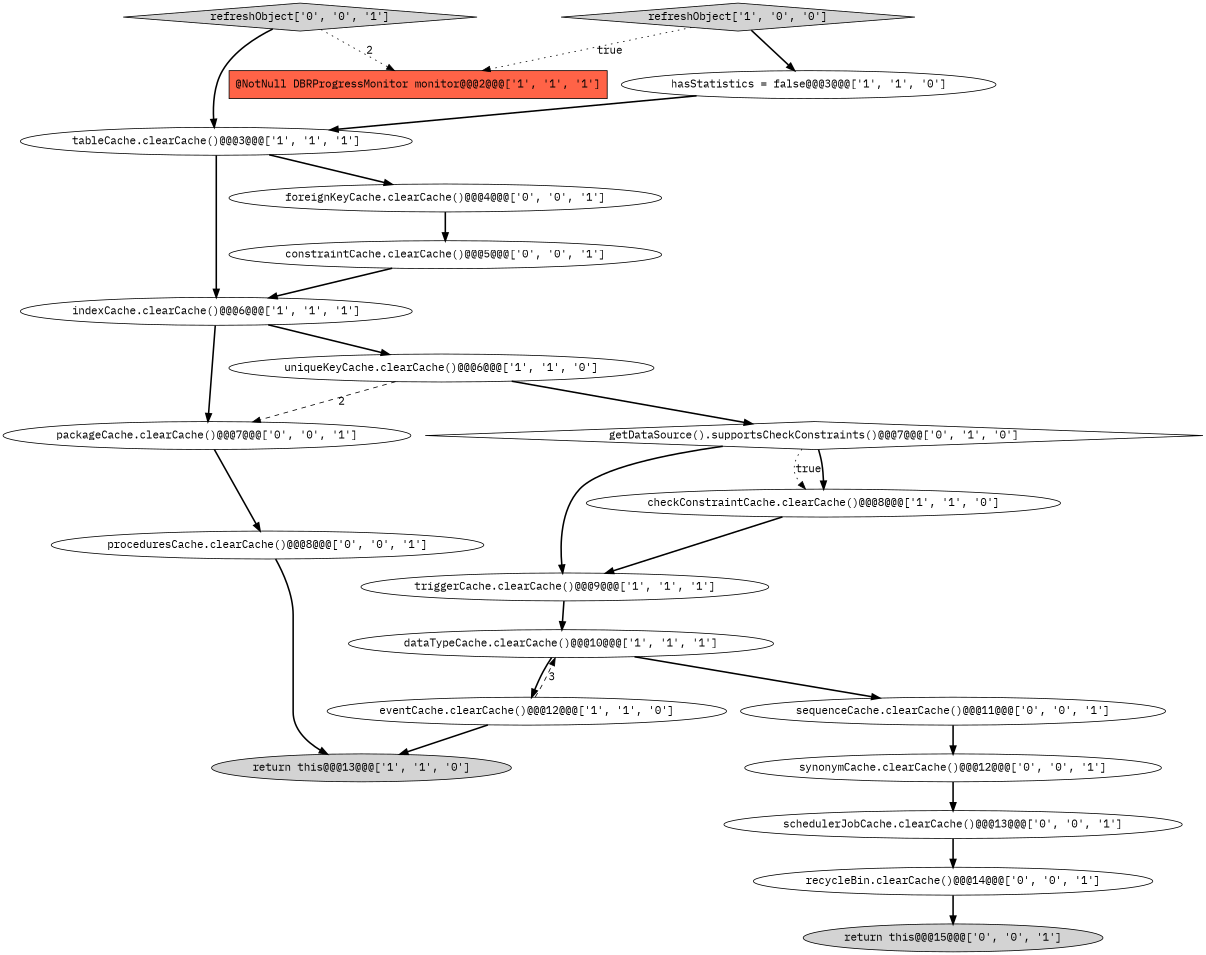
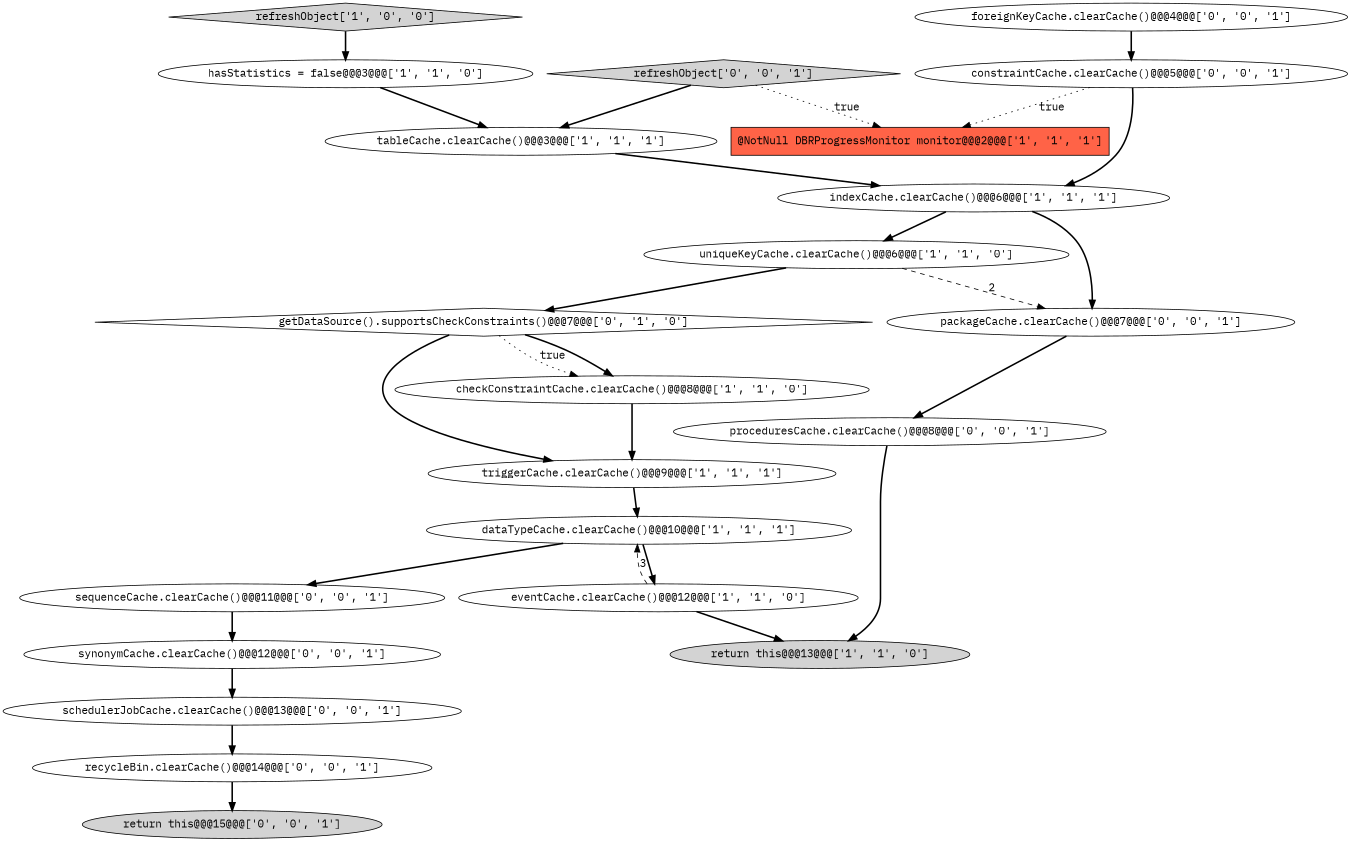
  digraph {
    fontname="IBM Plex Mono"
    node [fillcolor=white fontname="IBM Plex Mono" shape=ellipse style=filled]
    edge [fontname="IBM Plex Mono" style=bold]
    n1 [fillcolor=lightgray label="refreshObject['0', '0', '1']" shape=diamond]
    n2 [fillcolor=tomato label="@NotNull DBRProgressMonitor monitor@@@2@@@['1', '1', '1']" shape=box]
    n3 [label="tableCache.clearCache()@@@3@@@['1', '1', '1']"]
    n4 [label="indexCache.clearCache()@@@6@@@['1', '1', '1']"]
    n5 [label="foreignKeyCache.clearCache()@@@4@@@['0', '0', '1']"]
    n6 [label="constraintCache.clearCache()@@@5@@@['0', '0', '1']"]
    n7 [label="uniqueKeyCache.clearCache()@@@6@@@['1', '1', '0']"]
    n8 [label="packageCache.clearCache()@@@7@@@['0', '0', '1']"]
    n9 [label="getDataSource().supportsCheckConstraints()@@@7@@@['0', '1', '0']" shape=diamond]
    n10 [label="triggerCache.clearCache()@@@9@@@['1', '1', '1']"]
    n11 [label="checkConstraintCache.clearCache()@@@8@@@['1', '1', '0']"]
    n12 [label="dataTypeCache.clearCache()@@@10@@@['1', '1', '1']"]
    n13 [fillcolor=lightgray label="return this@@@15@@@['0', '0', '1']"]
    n14 [label="synonymCache.clearCache()@@@12@@@['0', '0', '1']"]
    n15 [label="schedulerJobCache.clearCache()@@@13@@@['0', '0', '1']"]
    n16 [label="recycleBin.clearCache()@@@14@@@['0', '0', '1']"]
    n17 [label="proceduresCache.clearCache()@@@8@@@['0', '0', '1']"]
    n18 [label="eventCache.clearCache()@@@12@@@['1', '1', '0']"]
    n19 [fillcolor=lightgray label="return this@@@13@@@['1', '1', '0']"]
    n20 [label="sequenceCache.clearCache()@@@11@@@['0', '0', '1']"]
    n21 [label="hasStatistics = false@@@3@@@['1', '1', '0']"]
    n22 [fillcolor=lightgray label="refreshObject['1', '0', '0']" shape=diamond]
-   n1 -> n2 [label=2 style=dotted]
+   n1 -> n2 [label=true style=dotted]
    n1 -> n3
    n3 -> n4
-   n3 -> n5
    n4 -> n7
    n4 -> n8
    n5 -> n6
    n6 -> n4
    n7 -> n8 [label=2 style=dashed]
    n7 -> n9
    n8 -> n17
    n9 -> n10
    n9 -> n11 [label=true style=dotted]
    n9 -> n11
    n10 -> n12
    n11 -> n10
    n12 -> n18
    n12 -> n20
    n14 -> n15
    n15 -> n16
    n16 -> n13
    n17 -> n19
    n18 -> n12 [label=3 style=dashed]
    n18 -> n19
    n20 -> n14
    n21 -> n3
-   n22 -> n2 [label=true style=dotted]
+   n6 -> n2 [label=true style=dotted]
    n22 -> n21
  }
